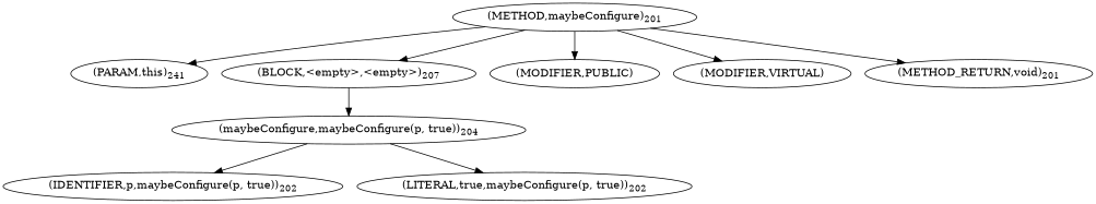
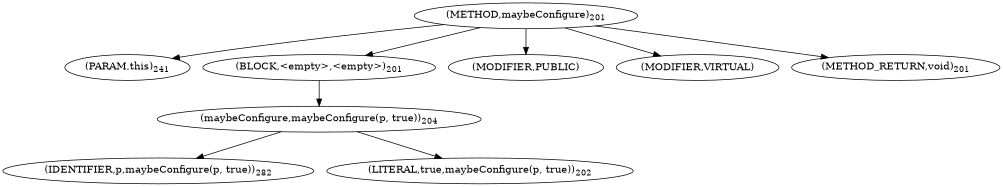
  digraph {
    n1 [label=<(METHOD,maybeConfigure)<SUB>201</SUB>>]
    n2 [label=<(PARAM,this)<SUB>241</SUB>>]
-   n3 [label=<(BLOCK,&lt;empty&gt;,&lt;empty&gt;)<SUB>207</SUB>>]
+   n3 [label=<(BLOCK,&lt;empty&gt;,&lt;empty&gt;)<SUB>201</SUB>>]
    n4 [label=<(MODIFIER,PUBLIC)>]
    n5 [label=<(MODIFIER,VIRTUAL)>]
    n6 [label=<(METHOD_RETURN,void)<SUB>201</SUB>>]
    n7 [label=<(maybeConfigure,maybeConfigure(p, true))<SUB>204</SUB>>]
-   n8 [label=<(IDENTIFIER,p,maybeConfigure(p, true))<SUB>202</SUB>>]
+   n8 [label=<(IDENTIFIER,p,maybeConfigure(p, true))<SUB>282</SUB>>]
    n9 [label=<(LITERAL,true,maybeConfigure(p, true))<SUB>202</SUB>>]
    n1 -> n2
    n1 -> n3
    n1 -> n4
    n1 -> n5
    n1 -> n6
    n3 -> n7
    n7 -> n8
    n7 -> n9
  }
